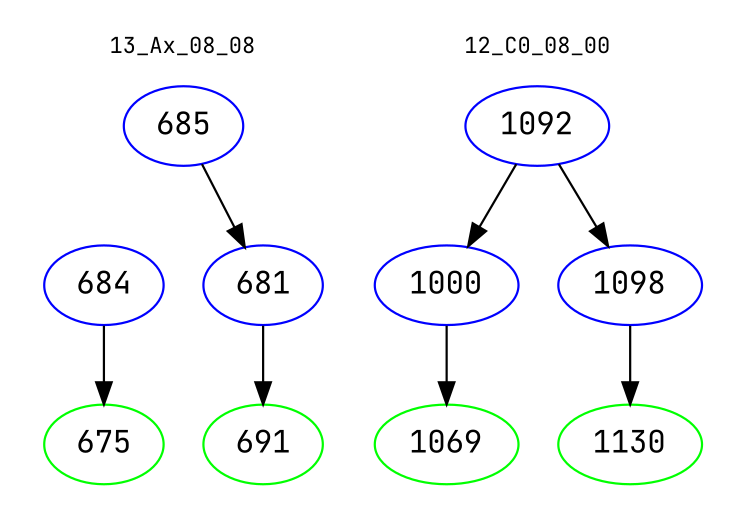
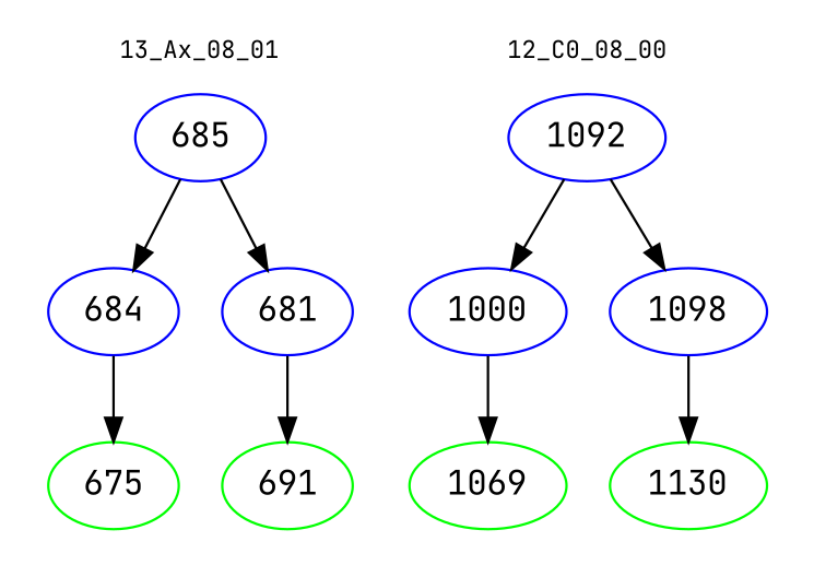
  digraph {
    fontname="JetBrains Mono"
    node [color=blue fontname="JetBrains Mono"]
    edge [color=black fontname="JetBrains Mono"]
    n1 [label=685]
    n2 [label=684]
    n3 [label=681]
    n4 [color=green label=675]
    n5 [color=green label=691]
    n6 [label=1092]
    n7 [label=1000]
    n8 [label=1098]
    n9 [color=green label=1069]
    n10 [color=green label=1130]
    subgraph cluster_1 {
      color=white
      fontsize=10
-     label="13_Ax_08_08"
+     label="13_Ax_08_01"
      n1
      n2
      n3
      n4
      n5
    }
    subgraph cluster_2 {
      color=white
      fontsize=10
      label="12_C0_08_00"
      n6
      n7
      n8
      n9
      n10
    }
+   n1 -> n2
    n1 -> n3
    n2 -> n4
    n3 -> n5
    n6 -> n7
    n6 -> n8
    n7 -> n9
    n8 -> n10
  }
